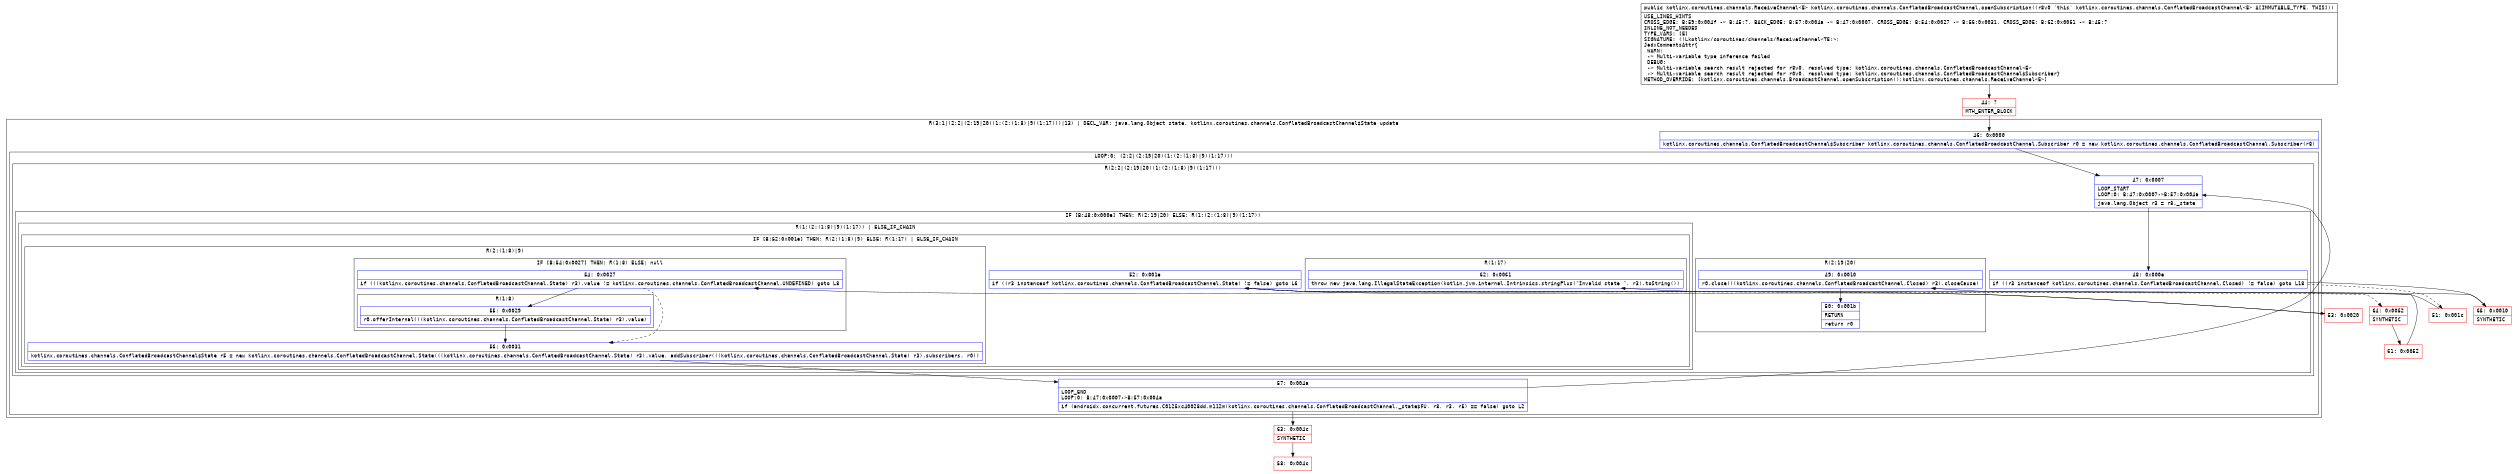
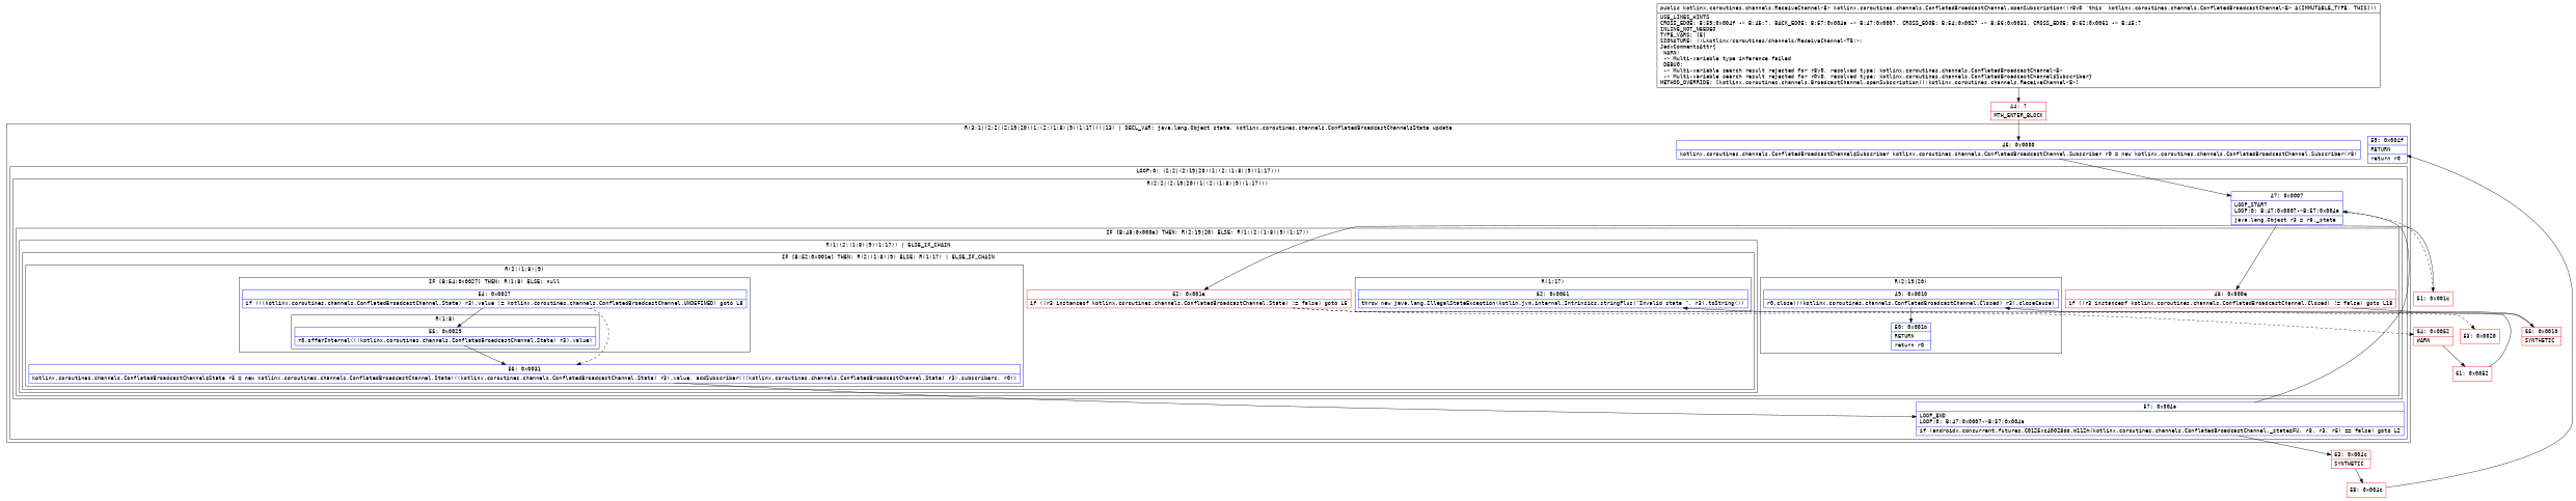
  digraph {
    fontname="DejaVu Sans Mono"
    node [color=blue fontname="DejaVu Sans Mono" shape=record]
    edge [fontname="DejaVu Sans Mono"]
    n1 [label="{49\:\ 0x0010|r0.close(((kotlinx.coroutines.channels.ConflatedBroadcastChannel.Closed) r3).closeCause)\l}"]
    n2 [label="{50\:\ 0x001b|RETURN\l|return r0\l}"]
    n3 [label="{55\:\ 0x0029|r0.offerInternal(((kotlinx.coroutines.channels.ConflatedBroadcastChannel.State) r3).value)\l}"]
    n4 [label="{54\:\ 0x0027|if (((kotlinx.coroutines.channels.ConflatedBroadcastChannel.State) r3).value != kotlinx.coroutines.channels.ConflatedBroadcastChannel.UNDEFINED) goto L8\l}"]
    n5 [label="{56\:\ 0x0031|kotlinx.coroutines.channels.ConflatedBroadcastChannel$State r5 = new kotlinx.coroutines.channels.ConflatedBroadcastChannel.State(((kotlinx.coroutines.channels.ConflatedBroadcastChannel.State) r3).value, addSubscriber(((kotlinx.coroutines.channels.ConflatedBroadcastChannel.State) r3).subscribers, r0))\l}"]
    n6 [label="{62\:\ 0x0061|throw new java.lang.IllegalStateException(kotlin.jvm.internal.Intrinsics.stringPlus(\"Invalid state \", r3).toString())\l}"]
-   n7 [label="{52\:\ 0x001e|if ((r3 instanceof kotlinx.coroutines.channels.ConflatedBroadcastChannel.State) != false) goto L6\l}"]
-   n8 [label="{48\:\ 0x000e|if ((r3 instanceof kotlinx.coroutines.channels.ConflatedBroadcastChannel.Closed) != false) goto L18\l}"]
+   n7 [color=red label="{52\:\ 0x001e|if ((r3 instanceof kotlinx.coroutines.channels.ConflatedBroadcastChannel.State) != false) goto L6\l}"]
+   n8 [color=red label="{48\:\ 0x000e|if ((r3 instanceof kotlinx.coroutines.channels.ConflatedBroadcastChannel.Closed) != false) goto L18\l}"]
    n9 [label="{47\:\ 0x0007|LOOP_START\lLOOP:0: B:47:0x0007\-\>B:57:0x004a\l|java.lang.Object r3 = r8._state\l}"]
    n10 [label="{57\:\ 0x004a|LOOP_END\lLOOP:0: B:47:0x0007\-\>B:57:0x004a\l|if (androidx.concurrent.futures.C0125xc40028dd.m112m(kotlinx.coroutines.channels.ConflatedBroadcastChannel._state$FU, r8, r3, r5) == false) goto L2\l}"]
    n11 [label="{46\:\ 0x0000|kotlinx.coroutines.channels.ConflatedBroadcastChannel$Subscriber kotlinx.coroutines.channels.ConflatedBroadcastChannel.Subscriber r0 = new kotlinx.coroutines.channels.ConflatedBroadcastChannel.Subscriber(r8)\l}"]
+   n12 [label="{59\:\ 0x004f|RETURN\l|return r0\l}"]
    n13 [color=red label="{53\:\ 0x0020}"]
-   n14 [color=red label="{64\:\ 0x0052|SYNTHETIC\l}"]
+   n14 [color=red label="{64\:\ 0x0052|WARN\l}"]
    n15 [color=red label="{51\:\ 0x001c}"]
    n16 [color=red label="{65\:\ 0x0010|SYNTHETIC\l}"]
    n17 [color=red label="{63\:\ 0x004c|SYNTHETIC\l}"]
    n18 [color=red label="{58\:\ 0x004c}"]
    n19 [color=red label="{61\:\ 0x0052}"]
    n20 [color=red label="{44\:\ ?|MTH_ENTER_BLOCK\l}"]
    n21 [label="{public kotlinx.coroutines.channels.ReceiveChannel\<E\> kotlinx.coroutines.channels.ConflatedBroadcastChannel.openSubscription((r8v0 'this' kotlinx.coroutines.channels.ConflatedBroadcastChannel\<E\> A[IMMUTABLE_TYPE, THIS]))  | USE_LINES_HINTS\lCROSS_EDGE: B:59:0x004f \-\> B:45:?, BACK_EDGE: B:57:0x004a \-\> B:47:0x0007, CROSS_EDGE: B:54:0x0027 \-\> B:56:0x0031, CROSS_EDGE: B:62:0x0061 \-\> B:45:?\lINLINE_NOT_NEEDED\lTYPE_VARS: [E]\lSIGNATURE: ()Lkotlinx\/coroutines\/channels\/ReceiveChannel\<TE;\>;\lJadxCommentsAttr\{\l WARN: \l \-\> Multi\-variable type inference failed\l DEBUG: \l \-\> Multi\-variable search result rejected for r8v0, resolved type: kotlinx.coroutines.channels.ConflatedBroadcastChannel\<E\>\l \-\> Multi\-variable search result rejected for r0v0, resolved type: kotlinx.coroutines.channels.ConflatedBroadcastChannel$Subscriber\}\lMETHOD_OVERRIDE: [kotlinx.coroutines.channels.BroadcastChannel.openSubscription():kotlinx.coroutines.channels.ReceiveChannel\<E\>]\l}" color=""]
    subgraph cluster_1 {
      label="R(3:1|(2:2|(2:19|20)(1:(2:(1:8)|9)(1:17)))|13) | DECL_VAR: java.lang.Object state, kotlinx.coroutines.channels.ConflatedBroadcastChannel$State update\l"
      n11
+     n12
      subgraph cluster_2 {
        label="LOOP:0: (2:2|(2:19|20)(1:(2:(1:8)|9)(1:17)))"
        n10
        subgraph cluster_3 {
          label="R(2:2|(2:19|20)(1:(2:(1:8)|9)(1:17)))"
          n9
          subgraph cluster_4 {
            label="IF [B:48:0x000e] THEN: R(2:19|20) ELSE: R(1:(2:(1:8)|9)(1:17))"
            n8
            subgraph cluster_5 {
              label="R(2:19|20)"
              n1
              n2
            }
            subgraph cluster_6 {
              label="R(1:(2:(1:8)|9)(1:17)) | ELSE_IF_CHAIN\l"
              subgraph cluster_7 {
                label="IF [B:52:0x001e] THEN: R(2:(1:8)|9) ELSE: R(1:17) | ELSE_IF_CHAIN\l"
                n7
                subgraph cluster_8 {
                  label="R(2:(1:8)|9)"
                  n5
                  subgraph cluster_9 {
                    label="IF [B:54:0x0027] THEN: R(1:8) ELSE: null"
                    n4
                    subgraph cluster_10 {
                      label="R(1:8)"
                      n3
                    }
                  }
                }
                subgraph cluster_11 {
                  label="R(1:17)"
                  n6
                }
              }
            }
          }
        }
      }
    }
    n1 -> n2
    n3 -> n5
    n4 -> n3
    n4 -> n5 [style=dashed]
    n5 -> n10
-   n7 -> n13
+   n7 -> n13 [style=dashed]
    n7 -> n14 [style=dashed]
-   n8 -> n15 [style=dashed]
+   n9 -> n15 [style=dashed]
    n8 -> n16
    n9 -> n8
    n10 -> n9
    n10 -> n17 [style=solid]
    n11 -> n9
-   n13 -> n4
    n14 -> n19
    n15 -> n7
    n16 -> n1
    n17 -> n18
+   n18 -> n12
    n19 -> n6
    n20 -> n11
    n21 -> n20
  }
